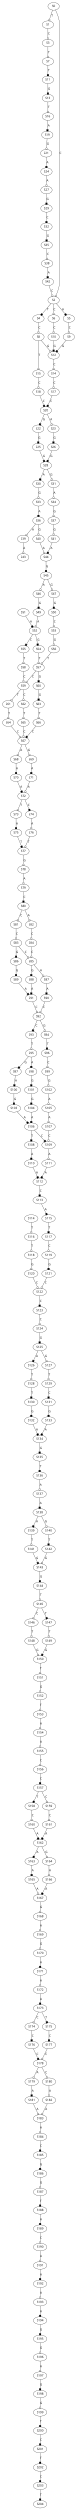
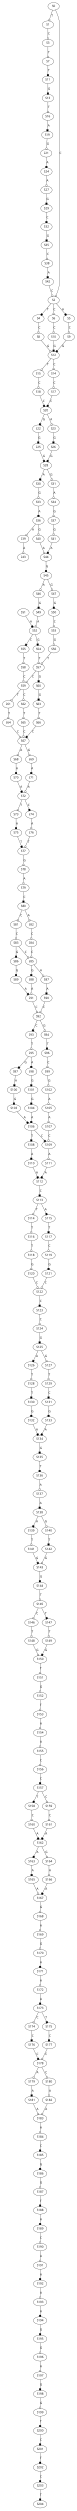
  strict digraph {
    fontname="Open Sans"
    node [fontname="Open Sans"]
    edge [arrowhead=odot fontname="Open Sans"]
    S0
    S1
    S2
    S3
    S4
    S5
    S6
    S7
    S8
    S9
    S10
    S11
    S12
    S13
    S14
    S15
    S16
    S17
    S18
    S19
    S20
    S21
    S22
    S23
    S24
    S25
    S26
    S27
    S28
    S29
    S30
    S31
    S32
    S33
    S34
    S35
    S36
    S37
    S38
    S39
    S40
    S41
    S42
    S43
    S44
    S45
    S46
    S47
    S49
    S50
    S52
    S53
    S51
    S54
    S55
    S56
    S57
    S58
    S59
    S60
    S61
    S62
    S63
    S64
    S65
    S66
    S67
    S68
    S69
    S70
    S71
    S72
    S73
    S74
    S75
    S76
    S77
    S78
    S79
    S80
    S81
    S82
    S83
    S84
    S85
    S86
    S87
    S88
    S89
    S90
    S91
    S92
    S93
    S94
    S95
    S96
    S97
    S98
    S99
    S100
    S101
    S102
    S103
    S104
    S105
    S106
    S107
    S108
    S109
    S110
    S111
    S112
    S113
    S114
    S115
    S116
    S117
    S118
    S119
    S120
    S121
    S122
    S123
    S124
    S125
    S126
    S127
    S128
    S129
    S130
    S131
    S132
    S133
    S134
    S135
    S136
    S137
    S138
    S139
    S140
    S141
    S142
    S143
    S144
    S145
    S146
    S147
    S148
    S149
    S150
    S151
    S152
    S153
    S154
    S155
    S156
    S157
    S158
    S159
    S160
    S161
    S162
    S163
    S164
    S165
    S166
    S167
    S168
    S169
    S170
    S171
    S172
    S173
    S174
    S175
    S176
    S177
    S178
    S179
    S180
    S181
    S182
    S183
    S184
    S185
    S186
    S187
    S188
    S189
    S190
    S191
    S192
    S193
    S194
    S195
    S196
    S197
    S198
    S199
    S200
    S201
    S202
    S203
    S204
    S0 -> S1 [label=T]
    S0 -> S2 [label=C]
    S1 -> S3 [label=C]
    S2 -> S4 [arrowhead=box label=T]
    S2 -> S5 [arrowhead=box label=A]
    S2 -> S6 [label=C]
    S3 -> S7 [label=T]
    S4 -> S8 [label=C]
    S5 -> S9 [label=C]
    S6 -> S10 [label=C]
    S7 -> S11 [arrowhead=box label=T]
    S8 -> S12 [label=G]
    S9 -> S12 [arrowhead=box label=G]
    S10 -> S12 [arrowhead=box label=G]
    S11 -> S13 [arrowhead=box label=G]
    S12 -> S14 [label=C]
-   S8 -> S15 [label=T]
+   S12 -> S15 [label=T]
    S13 -> S16 [label=T]
    S14 -> S17 [label=C]
    S15 -> S18 [label=C]
    S16 -> S19 [arrowhead=box label=A]
    S17 -> S20 [arrowhead=box label=C]
    S18 -> S20 [arrowhead=box label=C]
    S19 -> S21 [label=G]
    S20 -> S22 [arrowhead=box label=G]
    S20 -> S23 [label=A]
    S21 -> S24 [arrowhead=box label=A]
    S22 -> S25 [arrowhead=box label=G]
    S23 -> S26 [arrowhead=box label=G]
    S24 -> S27 [label=A]
    S25 -> S28 [arrowhead=box label=G]
    S26 -> S28 [arrowhead=box label=G]
    S27 -> S29 [arrowhead=box label=G]
    S28 -> S30 [arrowhead=box label=A]
    S28 -> S31 [label=G]
    S29 -> S32 [arrowhead=box label=C]
    S30 -> S33 [label=G]
    S31 -> S34 [label=A]
    S32 -> S35 [arrowhead=box label=G]
    S33 -> S36 [arrowhead=box label=A]
    S34 -> S37 [label=G]
    S35 -> S38 [label=C]
    S36 -> S39 [label=A]
    S36 -> S40 [label=G]
    S37 -> S41 [label=G]
    S38 -> S42 [arrowhead=box label=A]
    S39 -> S43 [label=A]
    S40 -> S44 [label=A]
    S41 -> S44 [arrowhead=box label=A]
    S42 -> S2 [label=C]
    S44 -> S45 [arrowhead=box label=G]
    S45 -> S46 [label=A]
    S45 -> S47 [label=G]
    S46 -> S49 [arrowhead=box label=G]
    S47 -> S50 [arrowhead=box label=G]
    S49 -> S52 [label=A]
    S50 -> S53 [label=C]
    S52 -> S54 [arrowhead=box label=G]
    S52 -> S55 [arrowhead=box label=C]
    S53 -> S56 [label=G]
    S51 -> S52 [arrowhead=box label=A]
    S54 -> S57 [label=T]
    S55 -> S58 [label=T]
    S56 -> S57 [label=T]
    S57 -> S59 [label=C]
    S57 -> S60 [arrowhead=box label=G]
    S58 -> S59 [label=C]
    S59 -> S61 [label=T]
    S59 -> S62 [label=C]
    S60 -> S63 [arrowhead=box label=G]
    S61 -> S64 [label=T]
    S62 -> S65 [label=T]
    S63 -> S66 [label=T]
    S64 -> S67 [label=C]
    S65 -> S67 [label=C]
    S66 -> S67 [arrowhead=box label=C]
    S67 -> S68 [label=A]
    S67 -> S69 [label=G]
    S68 -> S70 [arrowhead=box label=A]
    S69 -> S71 [arrowhead=box label=A]
    S70 -> S72 [arrowhead=box label=A]
    S71 -> S72 [label=A]
    S72 -> S73 [label=T]
    S72 -> S74 [arrowhead=box label=C]
    S73 -> S75 [arrowhead=box label=A]
    S74 -> S76 [label=A]
    S75 -> S77 [arrowhead=box label=T]
    S76 -> S77 [label=T]
    S77 -> S78 [label=G]
    S78 -> S79 [label=A]
    S79 -> S80 [arrowhead=box label=C]
    S80 -> S81 [label=C]
    S80 -> S82 [label=A]
    S81 -> S83 [label=C]
    S82 -> S84 [label=C]
    S83 -> S85 [label=C]
    S83 -> S86 [arrowhead=box label=G]
    S84 -> S85 [label=C]
    S85 -> S87 [label=A]
    S85 -> S88 [arrowhead=box label=G]
    S86 -> S89 [arrowhead=box label=G]
    S87 -> S90 [arrowhead=box label=A]
-   S88 -> S91 [arrowhead=box label=A]
+   S88 -> S91 [label=A]
    S89 -> S91 [arrowhead=box label=A]
    S90 -> S92 [label=C]
    S91 -> S92 [label=C]
    S92 -> S93 [arrowhead=box label=C]
    S92 -> S94 [label=G]
    S93 -> S95 [label=T]
    S94 -> S96 [arrowhead=box label=T]
    S95 -> S97 [arrowhead=box label=G]
    S95 -> S98 [arrowhead=box label=A]
    S96 -> S99 [label=C]
    S97 -> S100 [arrowhead=box label=A]
    S98 -> S101 [arrowhead=box label=G]
    S99 -> S102 [label=G]
    S100 -> S103 [arrowhead=box label=G]
    S101 -> S104 [arrowhead=box label=G]
    S102 -> S105 [label=A]
    S103 -> S106 [arrowhead=box label=A]
    S104 -> S106 [arrowhead=box label=A]
    S105 -> S107 [label=A]
    S106 -> S108 [arrowhead=box label=T]
    S106 -> S109 [arrowhead=box label=C]
    S107 -> S109 [label=C]
    S108 -> S110 [arrowhead=box label=A]
    S109 -> S111 [label=A]
    S110 -> S112 [arrowhead=box label=A]
    S111 -> S112 [arrowhead=box label=A]
    S112 -> S113 [arrowhead=box label=C]
+   S113 -> S114 [label=T]
    S113 -> S115 [arrowhead=box label=A]
    S114 -> S116 [label=T]
    S115 -> S117 [arrowhead=box label=T]
    S116 -> S118 [label=T]
    S117 -> S119 [label=C]
    S118 -> S120 [label=G]
    S119 -> S121 [arrowhead=box label=G]
    S120 -> S122 [label=C]
    S121 -> S122 [label=C]
    S122 -> S123 [arrowhead=box label=C]
    S123 -> S124 [label=C]
    S124 -> S125 [arrowhead=box label=G]
    S125 -> S126 [arrowhead=box label=A]
    S125 -> S127 [label=G]
    S126 -> S128 [label=T]
    S127 -> S129 [label=T]
    S128 -> S130 [arrowhead=box label=T]
    S129 -> S131 [arrowhead=box label=C]
    S130 -> S132 [arrowhead=box label=G]
    S131 -> S133 [arrowhead=box label=G]
    S132 -> S134 [arrowhead=box label=A]
    S133 -> S134 [arrowhead=box label=A]
    S134 -> S135 [arrowhead=box label=G]
    S135 -> S136 [arrowhead=box label=T]
    S136 -> S137 [label=A]
    S137 -> S138 [arrowhead=box label=A]
    S138 -> S139 [arrowhead=box label=A]
    S138 -> S140 [label=G]
    S139 -> S141 [label=T]
    S140 -> S142 [arrowhead=box label=T]
    S141 -> S143 [arrowhead=box label=G]
    S142 -> S143 [label=G]
    S143 -> S144 [arrowhead=box label=G]
    S144 -> S145 [label=T]
    S145 -> S146 [label=C]
    S145 -> S147 [arrowhead=box label=T]
    S146 -> S148 [label=T]
    S147 -> S149 [label=T]
    S148 -> S150 [label=G]
    S149 -> S150 [arrowhead=box label=G]
    S150 -> S151 [label=T]
    S151 -> S152 [label=G]
    S152 -> S153 [label=T]
    S153 -> S154 [label=A]
    S154 -> S155 [label=A]
    S155 -> S156 [label=C]
    S156 -> S157 [arrowhead=box label=C]
    S157 -> S158 [arrowhead=box label=T]
    S157 -> S159 [label=C]
    S158 -> S160 [label=C]
    S159 -> S161 [label=C]
    S160 -> S162 [arrowhead=box label=A]
    S161 -> S162 [arrowhead=box label=A]
    S162 -> S163 [arrowhead=box label=A]
    S162 -> S164 [label=G]
    S163 -> S165 [arrowhead=box label=A]
    S164 -> S166 [label=A]
    S165 -> S167 [label=A]
    S166 -> S167 [arrowhead=box label=A]
    S167 -> S168 [label=G]
    S168 -> S169 [label=A]
    S169 -> S170 [label=G]
    S170 -> S171 [arrowhead=box label=A]
    S171 -> S172 [label=A]
    S172 -> S173 [arrowhead=box label=A]
    S173 -> S174 [label=C]
    S173 -> S175 [arrowhead=box label=T]
    S174 -> S176 [arrowhead=box label=C]
    S175 -> S177 [arrowhead=box label=C]
    S176 -> S178 [arrowhead=box label=C]
    S177 -> S178 [label=C]
    S178 -> S179 [label=A]
    S178 -> S180 [label=C]
    S179 -> S181 [arrowhead=box label=A]
    S180 -> S182 [label=A]
    S181 -> S183 [label=A]
    S182 -> S183 [label=A]
    S183 -> S184 [label=A]
    S184 -> S185 [arrowhead=box label=C]
    S185 -> S186 [arrowhead=box label=G]
    S186 -> S187 [label=G]
    S187 -> S188 [arrowhead=box label=T]
    S188 -> S189 [arrowhead=box label=A]
    S189 -> S190 [label=C]
    S190 -> S191 [label=A]
    S191 -> S192 [arrowhead=box label=A]
    S192 -> S193 [label=A]
    S193 -> S194 [arrowhead=box label=A]
    S194 -> S195 [arrowhead=box label=G]
    S195 -> S196 [label=G]
    S196 -> S197 [label=A]
    S197 -> S198 [arrowhead=box label=G]
    S198 -> S199 [label=G]
    S199 -> S200 [arrowhead=box label=T]
    S200 -> S201 [arrowhead=box label=C]
    S201 -> S202 [arrowhead=box label=T]
    S202 -> S203 [arrowhead=box label=C]
    S203 -> S204 [arrowhead=box label=T]
  }
